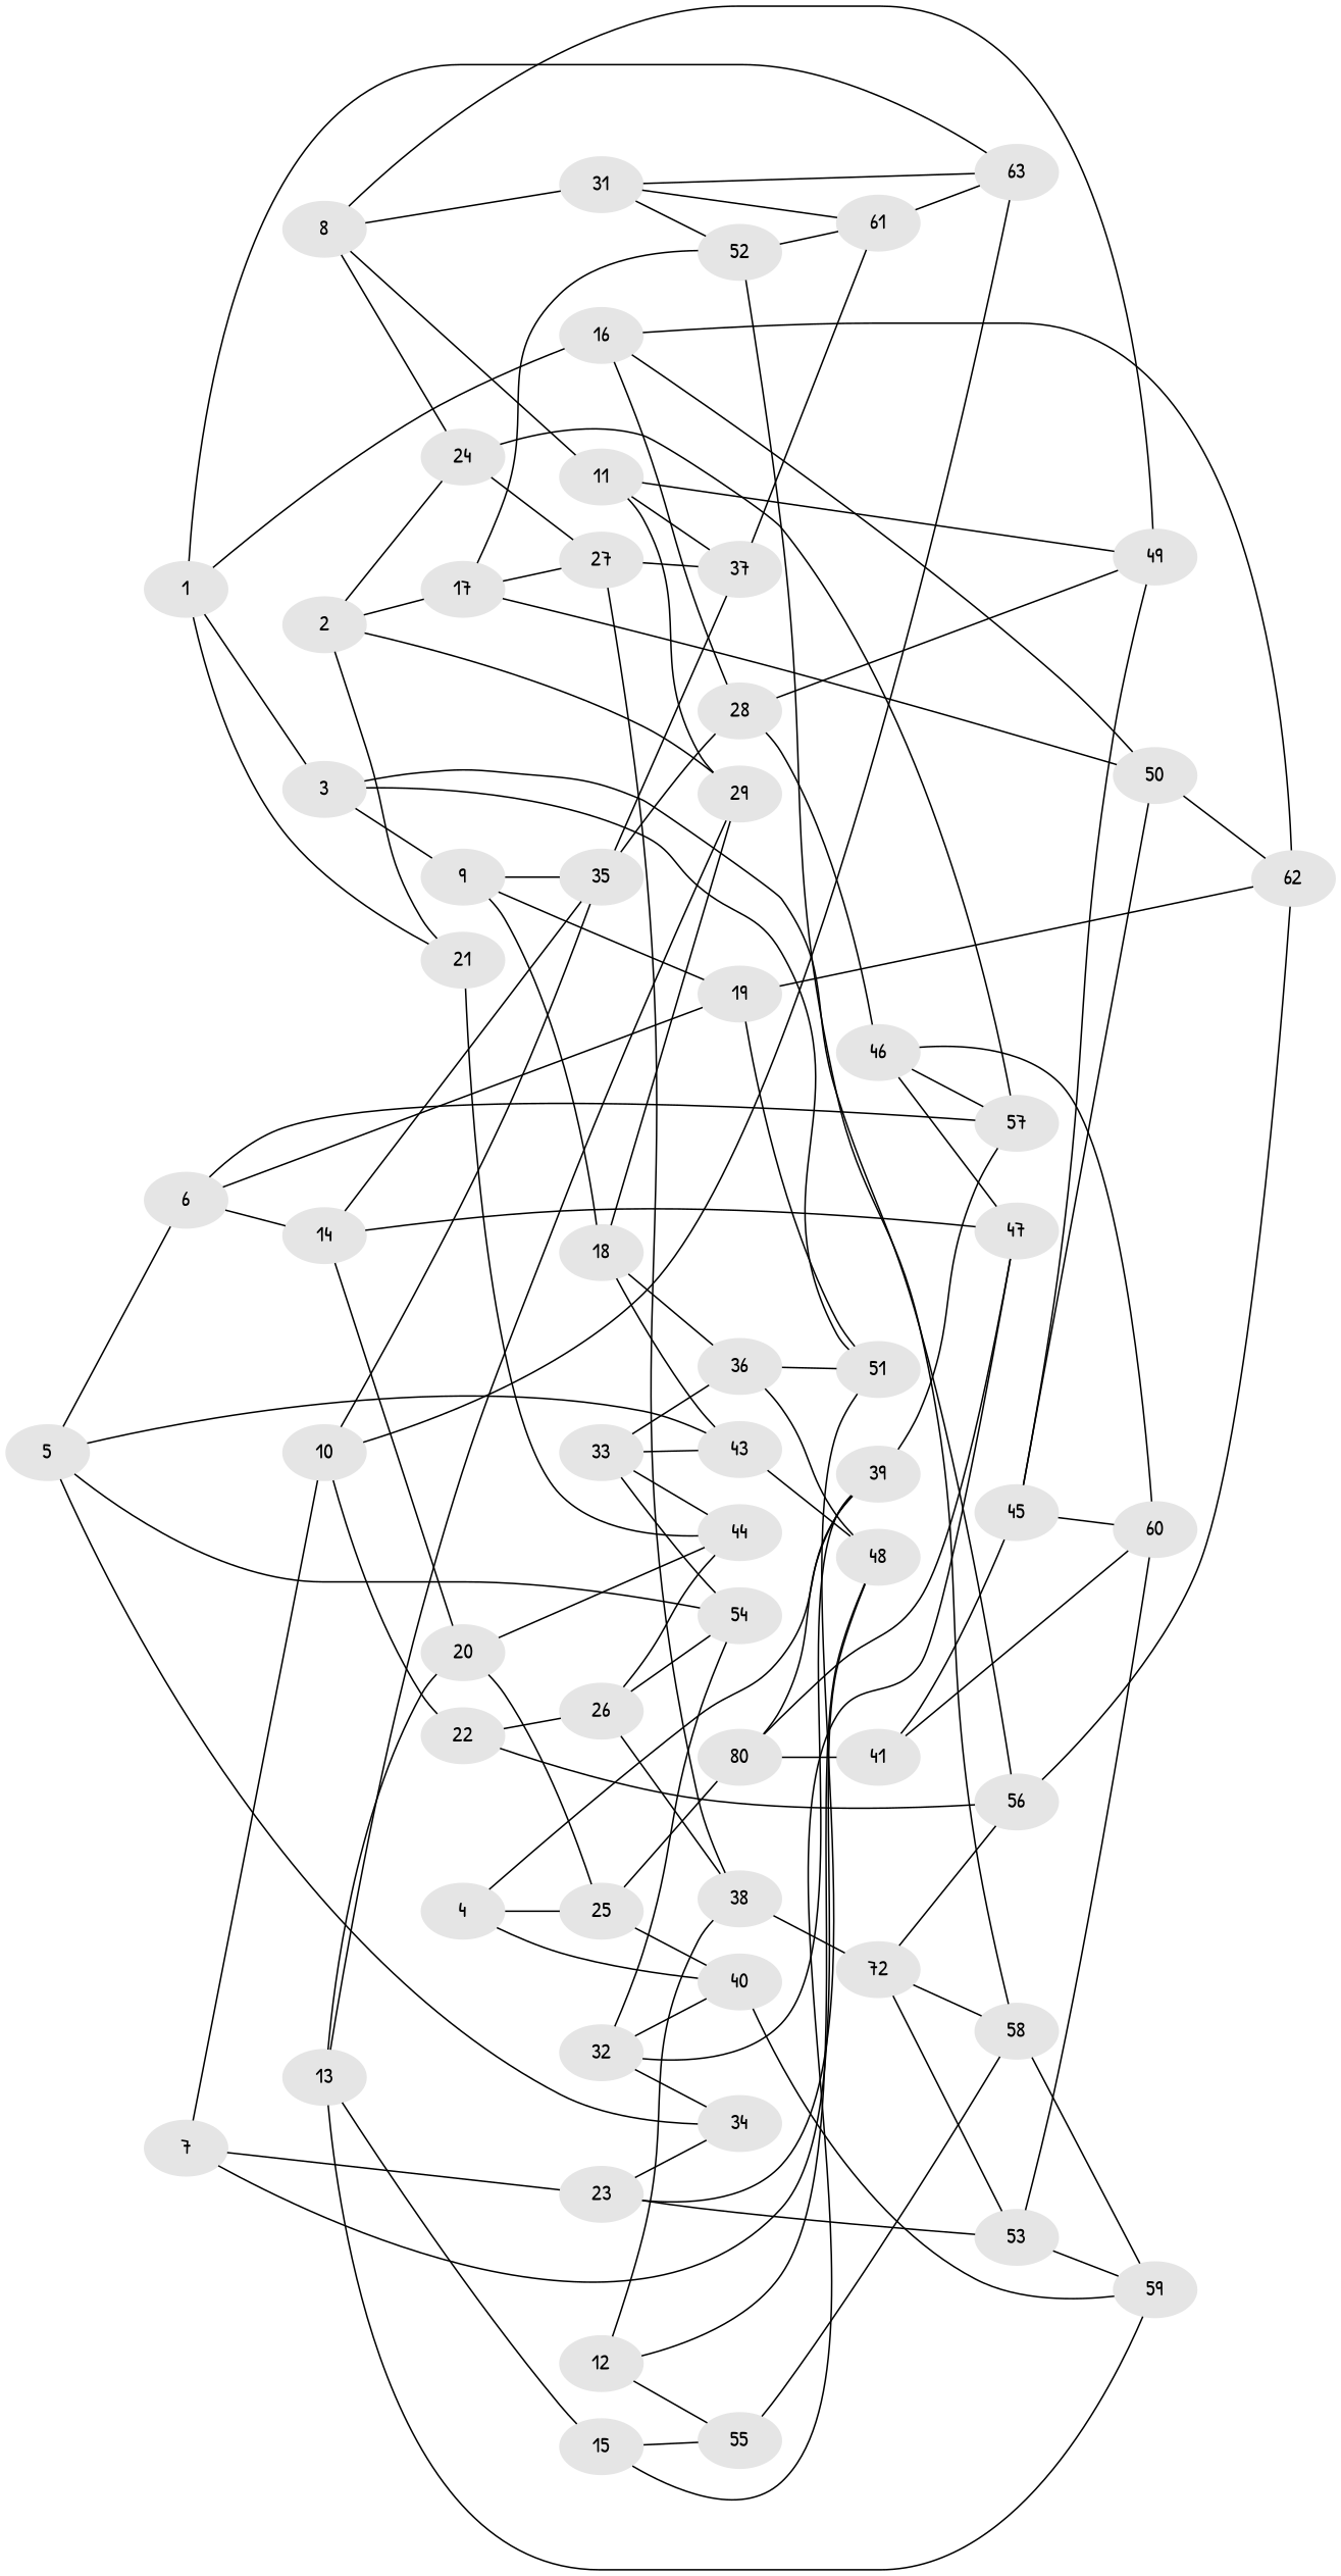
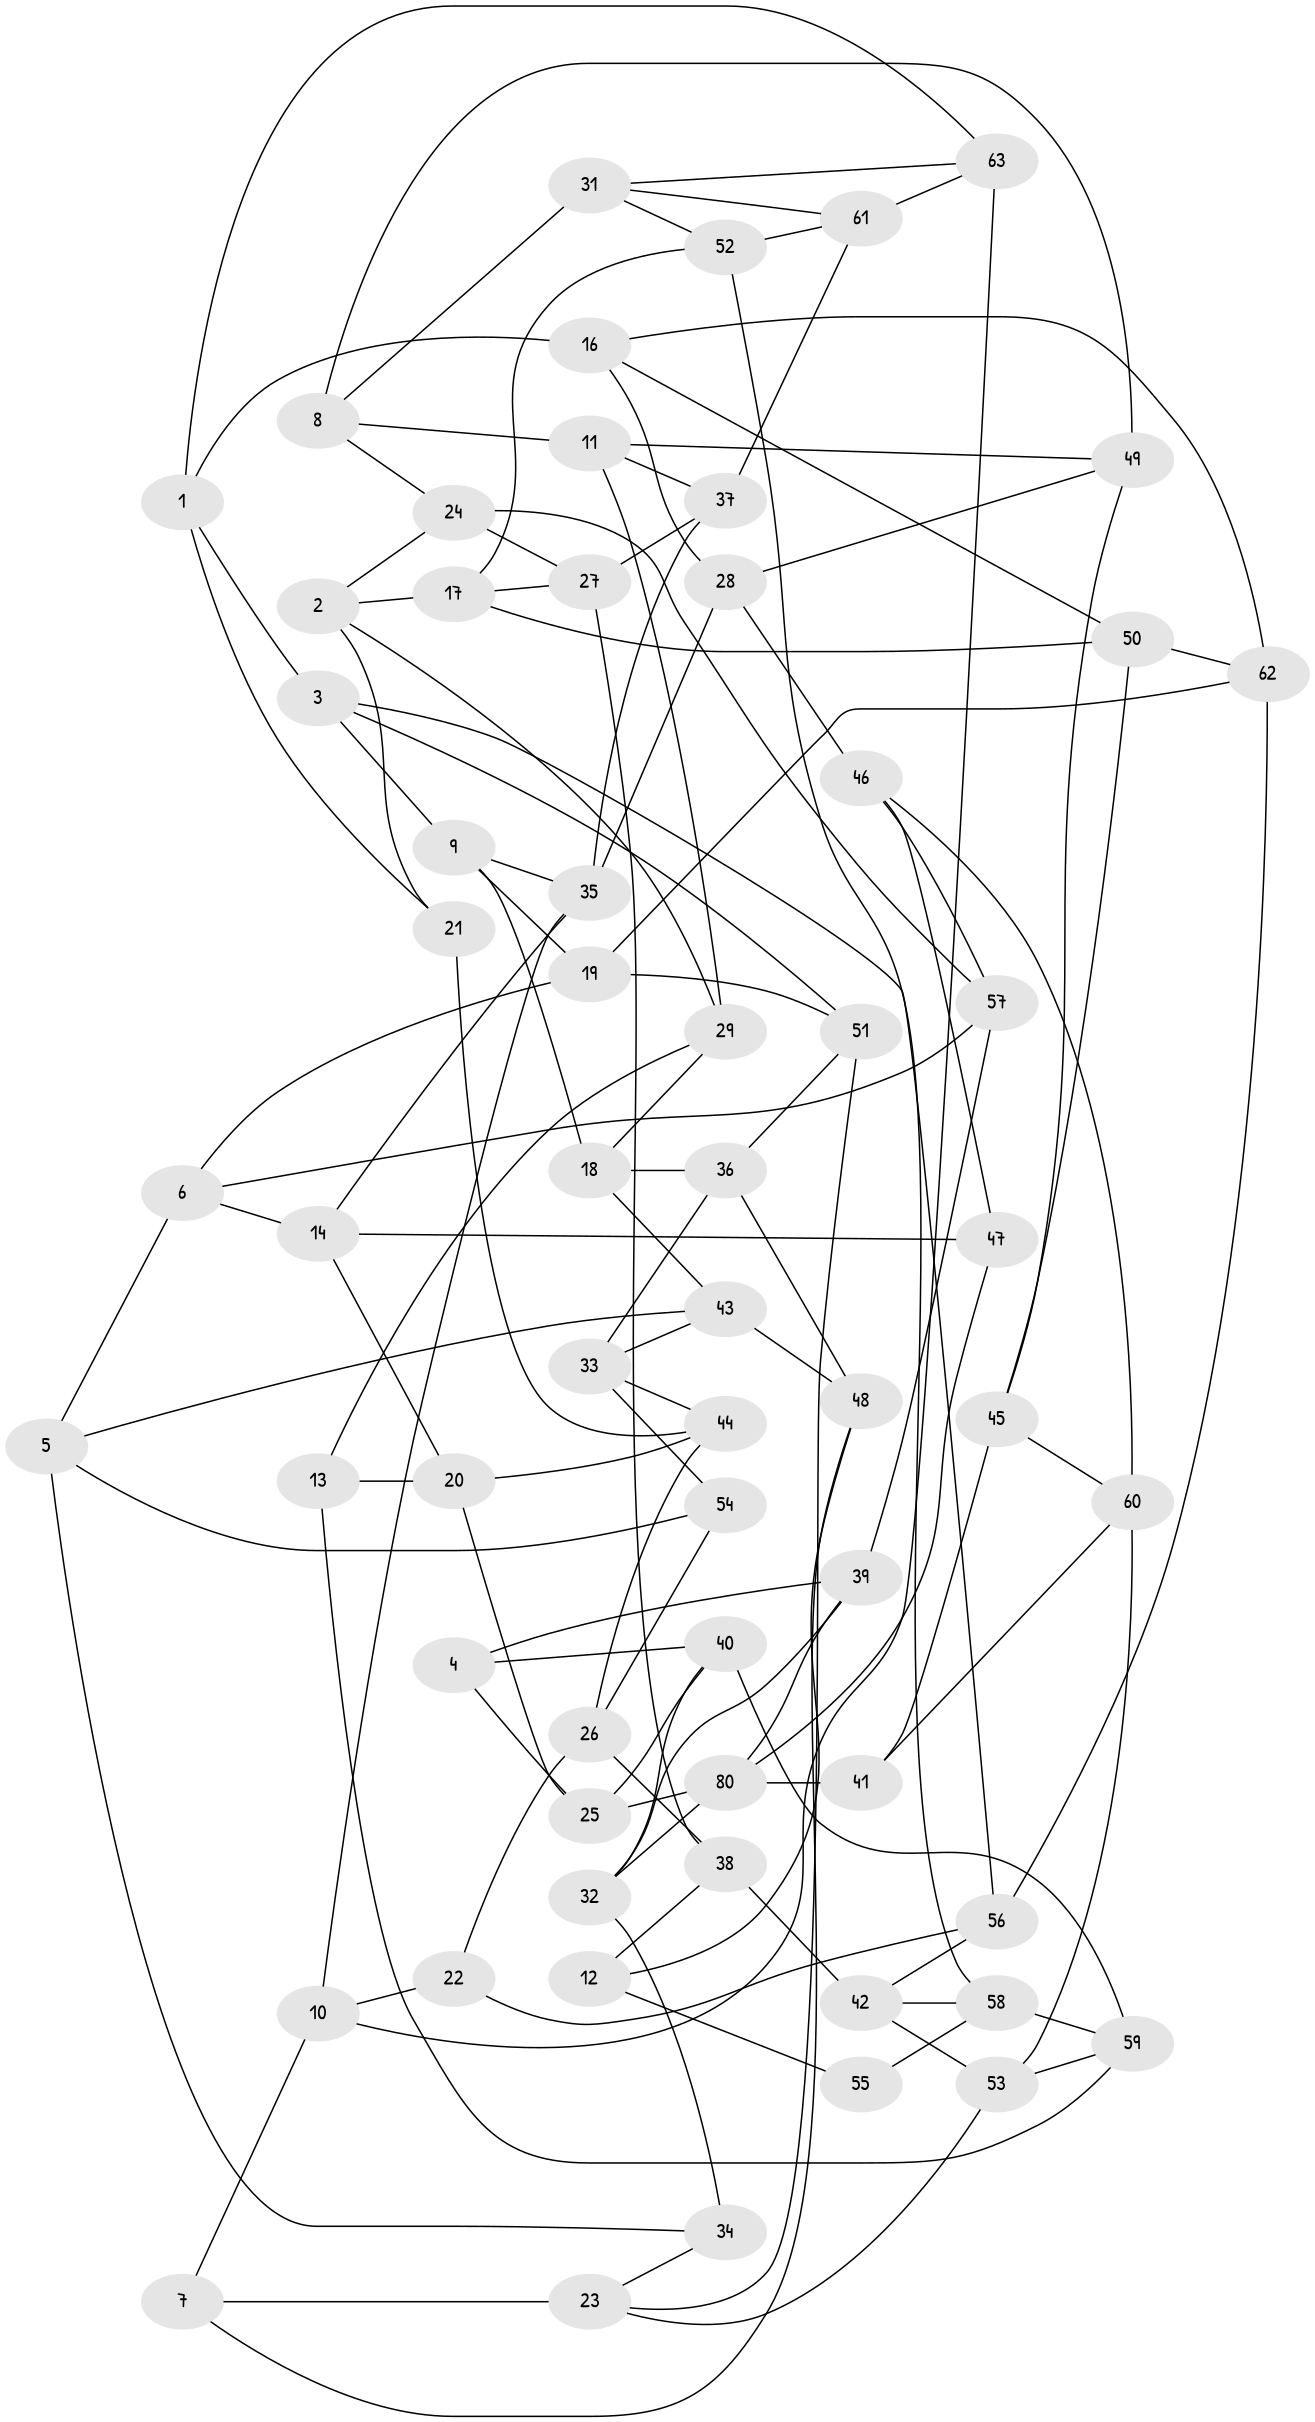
  graph {
    fontname="Patrick Hand"
    rankdir=LR
    node [color=gray90 fontname="Patrick Hand" style=filled]
    edge [fontname="Patrick Hand"]
    1
    3
    16
    21
    63
    9
    51
    56
    28
    50
    62
    44
    2
    17
    24
    29
    27
    52
    57
    19
    18
    35
    4
    25
    39
    40
-   15
    55
    47
    n30 [label=80]
    59
    5
    6
    34
    43
    54
    14
    48
    20
    7
    10
    23
    22
    26
    53
    8
    11
    31
    49
    37
    61
    36
    12
    38
-   42 [label=72]
+   42
    58
    13
    46
    60
    41
    45
    32
    33
    1 -- 3
    1 -- 16
    1 -- 21
    1 -- 63
    3 -- 9
    3 -- 51
    3 -- 56
    16 -- 28
    16 -- 50
    16 -- 62
    21 -- 44
    9 -- 19
    9 -- 18
    9 -- 35
    56 -- 62
    28 -- 49
    28 -- 46
    50 -- 62
    2 -- 21
    2 -- 17
    2 -- 24
    2 -- 29
    17 -- 50
    17 -- 27
    17 -- 52
    24 -- 27
    24 -- 57
    27 -- 37
    27 -- 38
    52 -- 61
    52 -- 58
    19 -- 51
    19 -- 62
    18 -- 29
    18 -- 43
    18 -- 36
    35 -- 28
    35 -- 37
    4 -- 25
    4 -- 39
    4 -- 40
    25 -- 40
    25 -- n30
    39 -- 57
    40 -- 59
-   15 -- 55
-   15 -- 47
    55 -- 58
    n30 -- 39
    n30 -- 47
    n30 -- 41
    5 -- 6
    5 -- 34
    5 -- 43
    5 -- 54
    6 -- 57
    6 -- 19
    6 -- 14
    43 -- 48
    14 -- 35
    14 -- 47
    14 -- 20
    20 -- 44
    20 -- 25
    7 -- 48
    7 -- 10
    7 -- 23
    10 -- 63
    10 -- 35
    10 -- 22
    23 -- 51
    23 -- 34
    23 -- 53
    22 -- 56
    22 -- 26
    26 -- 44
    26 -- 54
    26 -- 38
    53 -- 59
    53 -- 60
    8 -- 24
    8 -- 11
    8 -- 31
    8 -- 49
    11 -- 29
    11 -- 49
    11 -- 37
    31 -- 63
    31 -- 52
    31 -- 61
    37 -- 61
    61 -- 63
    36 -- 51
    36 -- 48
    12 -- 55
    12 -- 48
    12 -- 38
    38 -- 42
    42 -- 56
    42 -- 53
    42 -- 58
    58 -- 59
    13 -- 29
-   13 -- 15
    13 -- 59
    13 -- 20
    46 -- 57
    46 -- 47
    46 -- 60
    41 -- 60
    41 -- 45
    45 -- 50
    45 -- 49
    45 -- 60
    32 -- 39
    32 -- 40
    32 -- 34
-   32 -- 54
+   32 -- n30
    33 -- 44
    33 -- 43
    33 -- 54
    33 -- 36
  }
